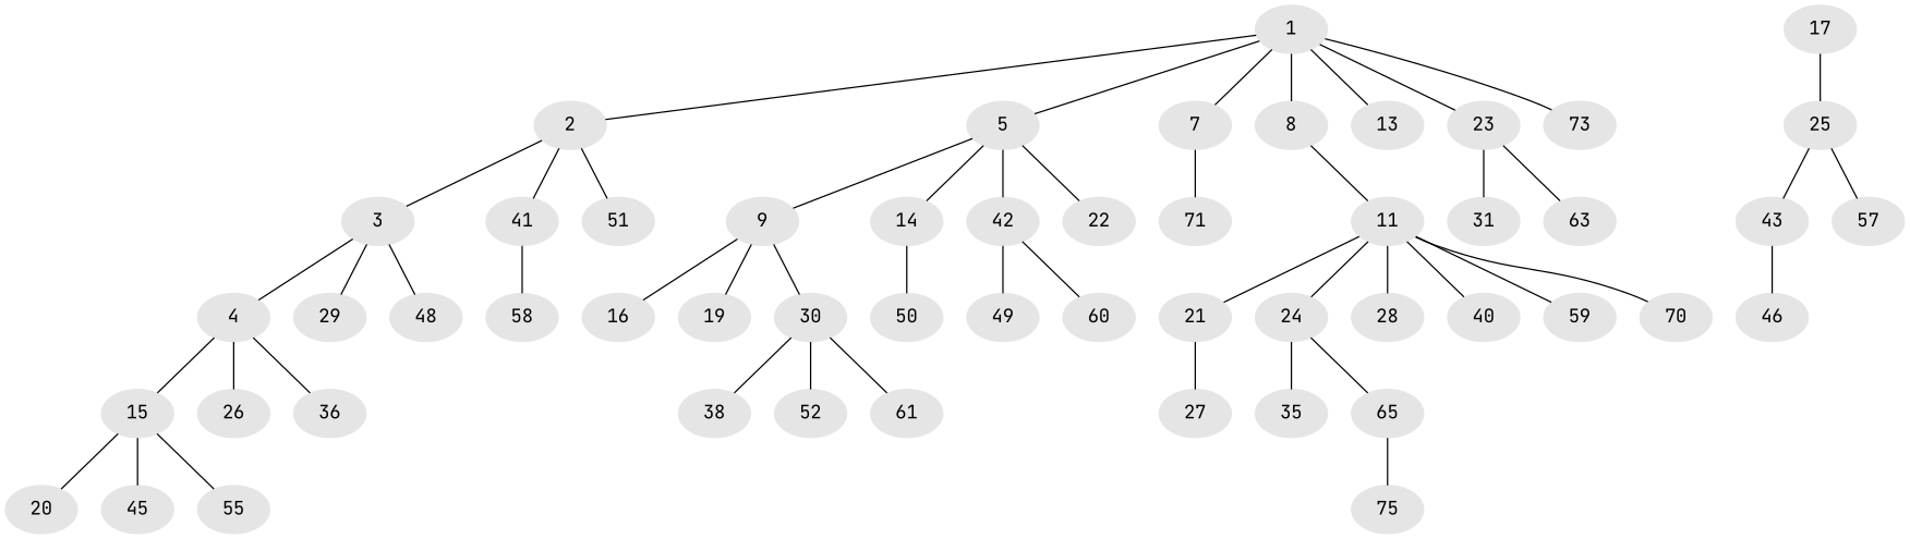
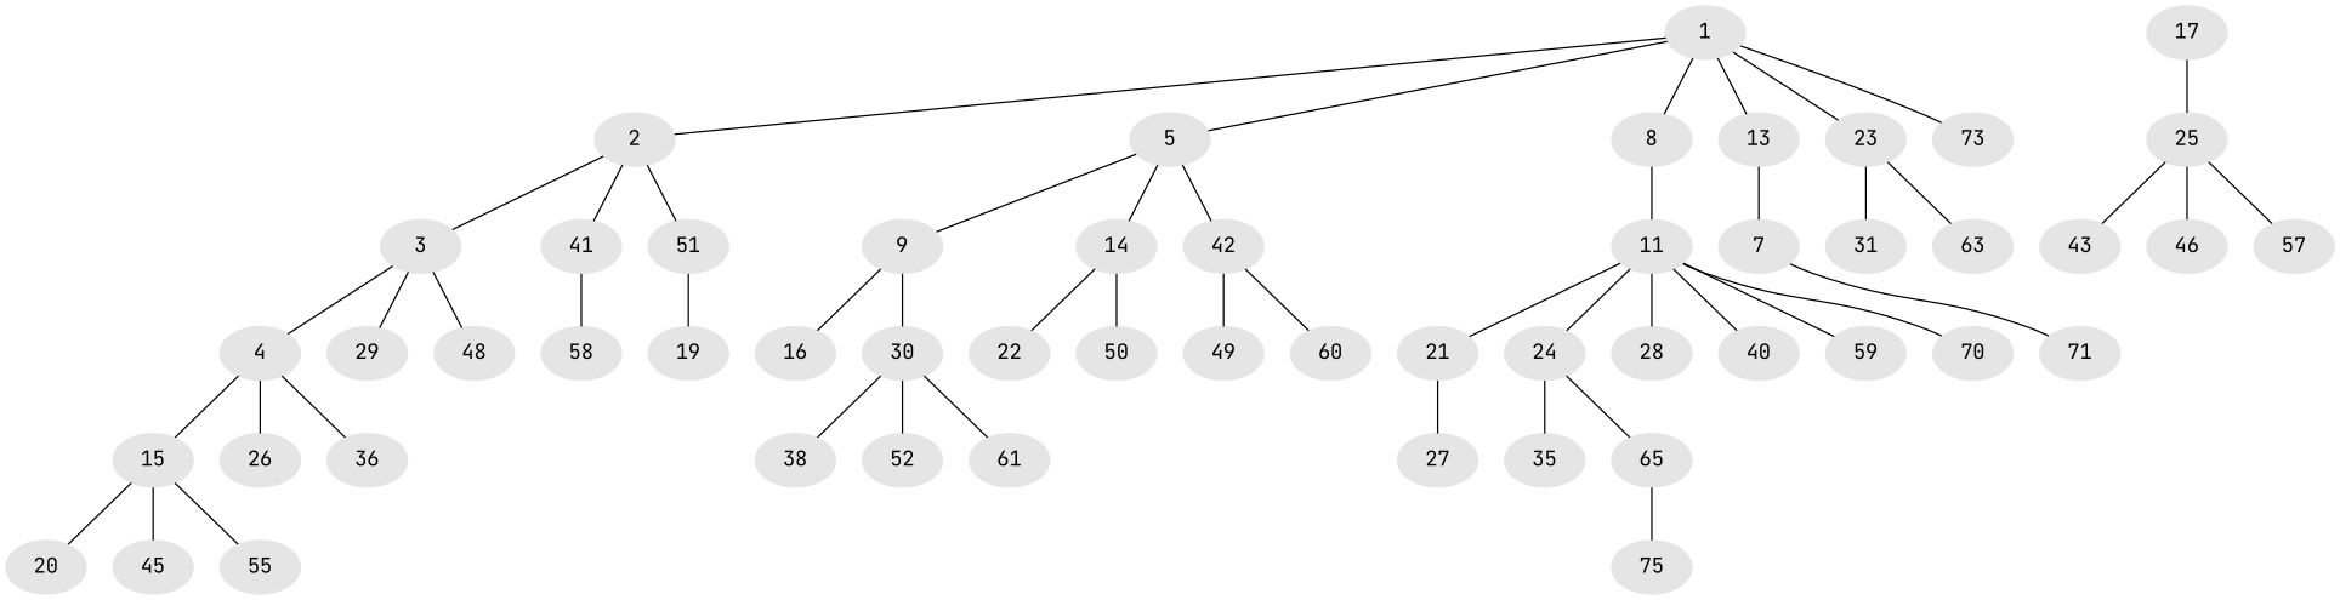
  graph {
    fontname="JetBrains Mono"
    node [color=gray90 fontname="JetBrains Mono" style=filled]
    edge [fontname="JetBrains Mono"]
    1 [super="+6"]
    2 [super="+34"]
    5 [super="+72"]
    7 [super="+10"]
    8 [super="+69"]
    13 [super="+47"]
    23 [super="+32"]
    73
    3 [super="+64"]
    41
    51
    9 [super="+53"]
    14 [super="+76"]
    42
    71
    11 [super="+12"]
    31
    63
    4 [super="+62"]
    29
    48
    58
    15 [super="+37"]
    26
    36 [super="+44"]
    20
    45
    55
    16 [super="+18"]
    19
    30 [super="+33"]
    22 [super="+68"]
    50
    49
    60
    21 [super="+74"]
    24
    28
    40
    59
    70
    25 [super="+39"]
    17
    38 [super="+54"]
    52
    61 [super="+67"]
    27 [super="+56"]
    35 [super="+66"]
    65
    43
    46
    57
    75
    1 -- 2
    1 -- 5
-   1 -- 7
+   13 -- 7
    1 -- 8
    1 -- 13
    1 -- 23
    1 -- 73
    2 -- 3
    2 -- 41
    2 -- 51
    5 -- 9
    5 -- 14
    5 -- 42
    7 -- 71
    8 -- 11
    23 -- 31
    23 -- 63
    3 -- 4
    3 -- 29
    3 -- 48
    41 -- 58
    9 -- 16
-   9 -- 19
+   51 -- 19
    9 -- 30
-   5 -- 22
+   14 -- 22
    14 -- 50
    42 -- 49
    42 -- 60
    11 -- 21
    11 -- 24
    11 -- 28
    11 -- 40
    11 -- 59
    11 -- 70
    4 -- 15
    4 -- 26
    4 -- 36
    15 -- 20
    15 -- 45
    15 -- 55
    30 -- 38
    30 -- 52
    30 -- 61
    21 -- 27
    24 -- 35
    24 -- 65
    25 -- 43
-   43 -- 46
+   25 -- 46
    25 -- 57
    17 -- 25
    65 -- 75
  }
